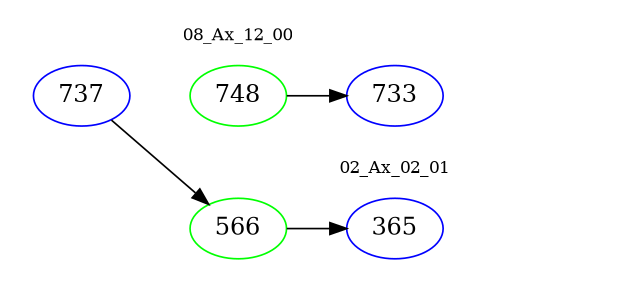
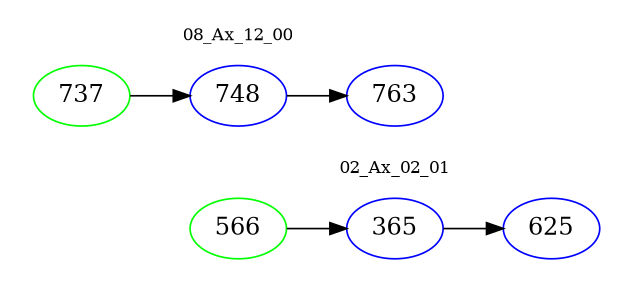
  digraph {
    rankdir=LR
    node [color=blue]
    edge [color=black]
    n1 [color=green label=566]
    n2 [label=365]
-   n4 [label=737]
-   n5 [color=green label=748]
-   n6 [label=733]
+   n3 [label=625]
+   n4 [color=green label=737]
+   n5 [label=748]
+   n6 [label=763]
    subgraph cluster_1 {
      color=white
      fontsize=10
      label="02_Ax_02_01"
      n1
      n2
+     n3
    }
    subgraph cluster_2 {
      color=white
      fontsize=10
      label="08_Ax_12_00"
      n4
      n5
      n6
    }
    n1 -> n2
-   n4 -> n1
+   n2 -> n3
+   n4 -> n5
    n5 -> n6
  }
